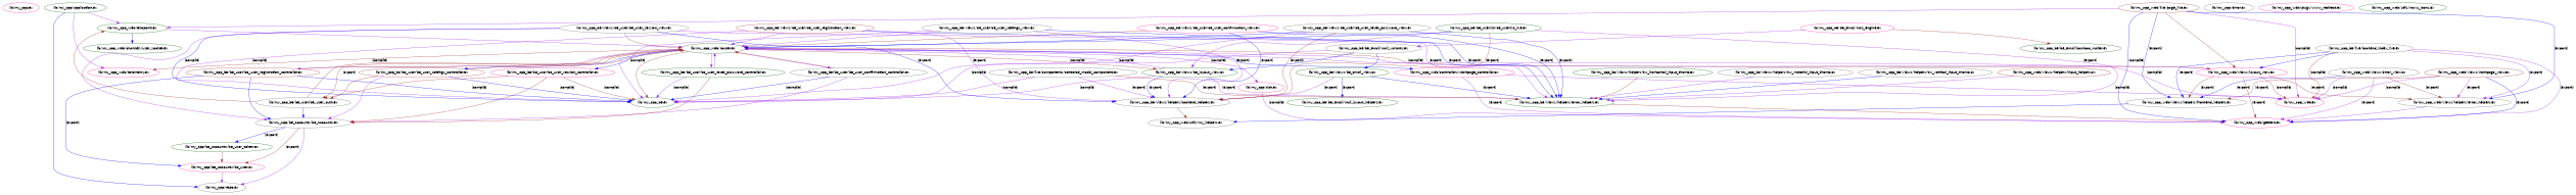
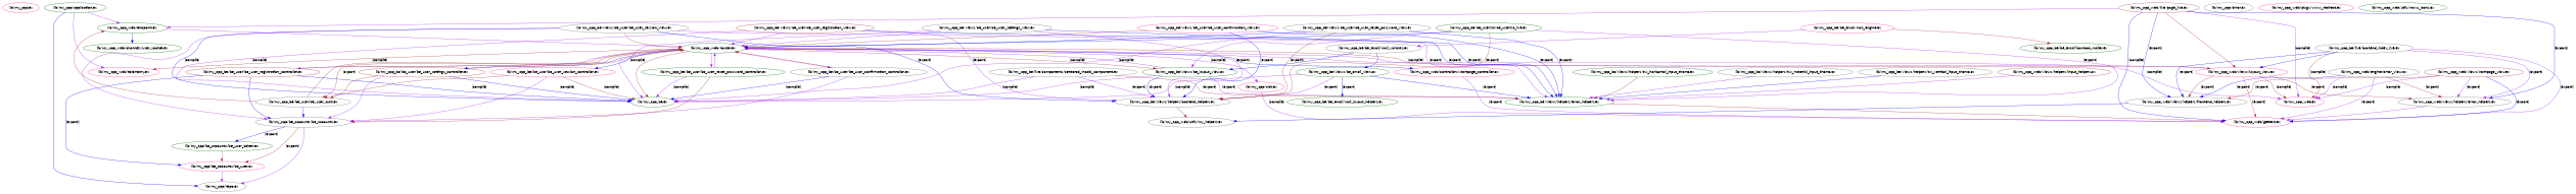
  digraph {
    fontname=Lato
    node [color=gray40 fontname=Lato]
    edge [color=purple fontname=Lato]
    "lib/my_app.ex" [color=deeppink]
    "lib/my_app/application.ex" [color=darkgreen]
    "lib/my_app/repo.ex"
    "lib/my_app_web/endpoint.ex" [color=darkgreen]
    "lib/my_app_web/telemetry.ex" [color=deeppink]
    "lib/my_app_web/channels/user_socket.ex" [color=darkgreen]
    "lib/my_app_web/router.ex" [color=darkgreen]
    "lib/my_app/cldr.ex" [color=deeppink]
    "lib/my_app_be.ex" [color=darkgreen]
    "lib/my_app_be/be_user/be_user_auth.ex"
    "lib/my_app_be/views/be_layout_view.ex" [color=darkgreen]
    "lib/my_app_be/be_user/be_user_confirmation_controller.ex"
    "lib/my_app_be/be_user/be_user_registration_controller.ex" [color=brown]
    "lib/my_app_be/be_user/be_user_reset_password_controller.ex" [color=darkgreen]
    "lib/my_app_be/be_user/be_user_session_controller.ex" [color=deeppink]
    "lib/my_app_be/be_user/be_user_settings_controller.ex" [color=brown]
    "lib/my_app_web.ex" [color=deeppink]
    "lib/my_app_web/controllers/startpage_controller.ex" [color=deeppink]
    "lib/my_app_web/views/layout_view.ex" [color=deeppink]
    "lib/my_app_web/gettext.ex" [color=deeppink]
    "lib/my_app/be_accounts/be_accounts.ex"
    "lib/my_app_be/views/helpers/backend_helpers.ex"
    "lib/my_app_be/views/helpers/error_helpers.ex" [color=darkgreen]
    "lib/my_app/be_accounts/be_user.ex" [color=deeppink]
    "lib/my_app_web/views/helpers/error_helpers.ex"
    "lib/my_app_web/views/helpers/frontend_helpers.ex"
    "lib/my_app/be_accounts/be_user_token.ex" [color=darkgreen]
    "lib/my_app_be/be_email/mail_engine.ex" [color=deeppink]
    "lib/my_app_be/be_email/bamboo_mailer.ex" [color=darkgreen]
    "lib/my_app_be/be_email/mail_variants.ex"
    "lib/my_app_be/views/be_email_view.ex" [color=darkgreen]
    "lib/my_app_be/be_email/mail_layout_helpers.ex" [color=darkgreen]
    "lib/my_app_web/utils/my_helpers.ex"
    "lib/my_app/error.ex"
    "lib/my_app_be/be_userlist/be_userlist_live.ex" [color=darkgreen]
    "lib/my_app_be/live/backend_index_live.ex"
    "lib/my_app_be/live/components/centered_modal_component.ex"
    "lib/my_app_be/views/be_user/be_user_confirmation_view.ex" [color=deeppink]
    "lib/my_app_be/views/be_user/be_user_registration_view.ex" [color=brown]
    "lib/my_app_be/views/be_user/be_user_reset_password_view.ex"
    "lib/my_app_be/views/be_user/be_user_session_view.ex"
    "lib/my_app_be/views/be_user/be_user_settings_view.ex"
    "lib/my_app_be/views/helpers/tw_horizontal_input_theme.ex" [color=darkgreen]
    "lib/my_app_be/views/helpers/tw_material_input_theme.ex"
    "lib/my_app_be/views/helpers/tw_vertical_input_theme.ex"
    "lib/my_app_web/live/page_live.ex" [color=brown]
    "lib/my_app_web/plugs/www_redirect.ex" [color=deeppink]
    "lib/my_app_web/utils/mavu_icons.ex" [color=darkgreen]
-   "lib/my_app_web/views/error_view.ex"
+   "lib/my_app_web/views/error_view.ex" [label="lib/my_app_web/engine/error_view.ex"]
    "lib/my_app_web/views/helpers/input_helpers.ex" [color=brown]
    "lib/my_app_web/views/startpage_view.ex" [color=brown]
    "lib/my_app/application.ex" -> "lib/my_app/repo.ex" [color=blue]
    "lib/my_app/application.ex" -> "lib/my_app_web/endpoint.ex"
    "lib/my_app/application.ex" -> "lib/my_app_web/telemetry.ex"
    "lib/my_app_web/endpoint.ex" -> "lib/my_app_web/channels/user_socket.ex" [color=blue]
    "lib/my_app_web/endpoint.ex" -> "lib/my_app_web/router.ex"
    "lib/my_app_web/router.ex" -> "lib/my_app_web/telemetry.ex" [color=brown label="(compile)"]
    "lib/my_app_web/router.ex" -> "lib/my_app/cldr.ex" [label="(compile)"]
    "lib/my_app_web/router.ex" -> "lib/my_app_be.ex" [color=brown]
    "lib/my_app_web/router.ex" -> "lib/my_app_be/be_user/be_user_auth.ex" [color=brown label="(export)"]
    "lib/my_app_web/router.ex" -> "lib/my_app_be/views/be_layout_view.ex" [color=brown label="(compile)"]
    "lib/my_app_web/router.ex" -> "lib/my_app_be/be_user/be_user_confirmation_controller.ex"
    "lib/my_app_web/router.ex" -> "lib/my_app_be/be_user/be_user_registration_controller.ex"
    "lib/my_app_web/router.ex" -> "lib/my_app_be/be_user/be_user_reset_password_controller.ex"
    "lib/my_app_web/router.ex" -> "lib/my_app_be/be_user/be_user_session_controller.ex" [color=blue]
    "lib/my_app_web/router.ex" -> "lib/my_app_be/be_user/be_user_settings_controller.ex" [color=blue]
    "lib/my_app_web/router.ex" -> "lib/my_app_web.ex" [label="(compile)"]
    "lib/my_app_web/router.ex" -> "lib/my_app_web/controllers/startpage_controller.ex" [color=blue]
    "lib/my_app_web/router.ex" -> "lib/my_app_web/views/layout_view.ex" [color=brown label="(compile)"]
    "lib/my_app/cldr.ex" -> "lib/my_app_web/gettext.ex" [label="(compile)"]
    "lib/my_app_be/be_user/be_user_auth.ex" -> "lib/my_app_web/endpoint.ex" [color=brown]
    "lib/my_app_be/be_user/be_user_auth.ex" -> "lib/my_app_web/router.ex" [color=brown]
    "lib/my_app_be/be_user/be_user_auth.ex" -> "lib/my_app/be_accounts/be_accounts.ex" [color=blue]
    "lib/my_app_be/views/be_layout_view.ex" -> "lib/my_app_web/router.ex"
    "lib/my_app_be/views/be_layout_view.ex" -> "lib/my_app_be.ex" [label="(compile)"]
    "lib/my_app_be/views/be_layout_view.ex" -> "lib/my_app_be/views/helpers/backend_helpers.ex" [color=blue label="(export)"]
    "lib/my_app_be/views/be_layout_view.ex" -> "lib/my_app_be/views/helpers/error_helpers.ex" [label="(export)"]
    "lib/my_app_be/be_user/be_user_confirmation_controller.ex" -> "lib/my_app_web/router.ex" [color=brown]
    "lib/my_app_be/be_user/be_user_confirmation_controller.ex" -> "lib/my_app_be.ex" [color=blue label="(compile)"]
    "lib/my_app_be/be_user/be_user_confirmation_controller.ex" -> "lib/my_app/be_accounts/be_accounts.ex"
    "lib/my_app_be/be_user/be_user_registration_controller.ex" -> "lib/my_app_web/router.ex" [color=brown]
    "lib/my_app_be/be_user/be_user_registration_controller.ex" -> "lib/my_app_be.ex" [color=blue label="(compile)"]
    "lib/my_app_be/be_user/be_user_registration_controller.ex" -> "lib/my_app/be_accounts/be_accounts.ex" [color=blue]
    "lib/my_app_be/be_user/be_user_registration_controller.ex" -> "lib/my_app/be_accounts/be_user.ex" [color=blue label="(export)"]
    "lib/my_app_be/be_user/be_user_reset_password_controller.ex" -> "lib/my_app_web/router.ex"
    "lib/my_app_be/be_user/be_user_reset_password_controller.ex" -> "lib/my_app_be.ex" [label="(compile)"]
    "lib/my_app_be/be_user/be_user_reset_password_controller.ex" -> "lib/my_app/be_accounts/be_accounts.ex" [color=brown]
    "lib/my_app_be/be_user/be_user_session_controller.ex" -> "lib/my_app_be.ex" [color=brown label="(compile)"]
    "lib/my_app_be/be_user/be_user_session_controller.ex" -> "lib/my_app_be/be_user/be_user_auth.ex" [color=brown]
-   "lib/my_app_be/be_user/be_user_session_controller.ex" -> "lib/my_app/be_accounts/be_accounts.ex" [color=brown]
+   "lib/my_app_be/be_user/be_user_session_controller.ex" -> "lib/my_app/be_accounts/be_accounts.ex"
    "lib/my_app_be/be_user/be_user_settings_controller.ex" -> "lib/my_app_web/router.ex" [color=brown]
    "lib/my_app_be/be_user/be_user_settings_controller.ex" -> "lib/my_app_be.ex" [color=blue label="(compile)"]
    "lib/my_app_be/be_user/be_user_settings_controller.ex" -> "lib/my_app_be/be_user/be_user_auth.ex" [color=brown]
    "lib/my_app_be/be_user/be_user_settings_controller.ex" -> "lib/my_app/be_accounts/be_accounts.ex"
-   "lib/my_app_web/controllers/startpage_controller.ex" -> "lib/my_app_web.ex" [label="(compile)"]
    "lib/my_app_web/controllers/startpage_controller.ex" -> "lib/my_app_web/gettext.ex" [label="(export)"]
    "lib/my_app_web/views/layout_view.ex" -> "lib/my_app_web/router.ex"
    "lib/my_app_web/views/layout_view.ex" -> "lib/my_app_web.ex" [color=brown label="(compile)"]
    "lib/my_app_web/views/layout_view.ex" -> "lib/my_app_web/gettext.ex" [color=brown label="(export)"]
    "lib/my_app_web/views/layout_view.ex" -> "lib/my_app_web/views/helpers/error_helpers.ex" [color=brown label="(export)"]
    "lib/my_app_web/views/layout_view.ex" -> "lib/my_app_web/views/helpers/frontend_helpers.ex" [color=brown label="(export)"]
    "lib/my_app/be_accounts/be_accounts.ex" -> "lib/my_app/repo.ex"
    "lib/my_app/be_accounts/be_accounts.ex" -> "lib/my_app/be_accounts/be_user.ex" [color=brown label="(export)"]
    "lib/my_app/be_accounts/be_accounts.ex" -> "lib/my_app/be_accounts/be_user_token.ex" [color=blue label="(export)"]
    "lib/my_app_be/views/helpers/backend_helpers.ex" -> "lib/my_app_web/utils/my_helpers.ex" [color=brown]
    "lib/my_app_be/views/helpers/error_helpers.ex" -> "lib/my_app_web/gettext.ex" [color=brown]
    "lib/my_app/be_accounts/be_user.ex" -> "lib/my_app/repo.ex"
    "lib/my_app_web/views/helpers/error_helpers.ex" -> "lib/my_app_web/gettext.ex"
    "lib/my_app_web/views/helpers/frontend_helpers.ex" -> "lib/my_app_web/utils/my_helpers.ex" [color=blue]
    "lib/my_app/be_accounts/be_user_token.ex" -> "lib/my_app/be_accounts/be_user.ex" [color=brown]
    "lib/my_app_be/be_email/mail_engine.ex" -> "lib/my_app_be/be_email/bamboo_mailer.ex" [color=brown]
    "lib/my_app_be/be_email/mail_engine.ex" -> "lib/my_app_be/be_email/mail_variants.ex"
    "lib/my_app_be/be_email/mail_variants.ex" -> "lib/my_app_be/views/be_layout_view.ex" [color=blue]
    "lib/my_app_be/be_email/mail_variants.ex" -> "lib/my_app_be/views/be_email_view.ex" [color=blue]
-   "lib/my_app_be/be_email/mail_variants.ex" -> "lib/my_app_be.ex" [label="(compile)"]
+   "lib/my_app_be/views/be_email_view.ex" -> "lib/my_app_be.ex" [label="(compile)"]
    "lib/my_app_be/views/be_email_view.ex" -> "lib/my_app_be/views/helpers/backend_helpers.ex" [label="(export)"]
    "lib/my_app_be/views/be_email_view.ex" -> "lib/my_app_be/views/helpers/error_helpers.ex" [color=blue label="(export)"]
    "lib/my_app_be/views/be_email_view.ex" -> "lib/my_app_be/be_email/mail_layout_helpers.ex" [color=blue label="(export)"]
    "lib/my_app_be/be_userlist/be_userlist_live.ex" -> "lib/my_app_web/router.ex" [color=blue]
    "lib/my_app_be/be_userlist/be_userlist_live.ex" -> "lib/my_app_be/views/be_layout_view.ex"
    "lib/my_app_be/be_userlist/be_userlist_live.ex" -> "lib/my_app_be/views/helpers/backend_helpers.ex" [color=brown label="(export)"]
    "lib/my_app_be/be_userlist/be_userlist_live.ex" -> "lib/my_app_be/views/helpers/error_helpers.ex" [label="(export)"]
    "lib/my_app_be/live/backend_index_live.ex" -> "lib/my_app_web.ex" [color=brown label="(compile)"]
    "lib/my_app_be/live/backend_index_live.ex" -> "lib/my_app_web/views/layout_view.ex" [color=blue]
    "lib/my_app_be/live/backend_index_live.ex" -> "lib/my_app_web/gettext.ex" [label="(export)"]
    "lib/my_app_be/live/backend_index_live.ex" -> "lib/my_app_web/views/helpers/error_helpers.ex" [label="(export)"]
    "lib/my_app_be/live/backend_index_live.ex" -> "lib/my_app_web/views/helpers/frontend_helpers.ex" [color=blue label="(export)"]
    "lib/my_app_be/live/components/centered_modal_component.ex" -> "lib/my_app_be.ex" [label="(compile)"]
    "lib/my_app_be/live/components/centered_modal_component.ex" -> "lib/my_app_be/views/helpers/backend_helpers.ex" [label="(export)"]
    "lib/my_app_be/live/components/centered_modal_component.ex" -> "lib/my_app_be/views/helpers/error_helpers.ex" [color=brown label="(export)"]
    "lib/my_app_be/views/be_user/be_user_confirmation_view.ex" -> "lib/my_app_web/router.ex" [color=brown]
    "lib/my_app_be/views/be_user/be_user_confirmation_view.ex" -> "lib/my_app_be/views/helpers/backend_helpers.ex" [color=blue label="(export)"]
    "lib/my_app_be/views/be_user/be_user_confirmation_view.ex" -> "lib/my_app_be/views/helpers/error_helpers.ex" [color=blue label="(export)"]
    "lib/my_app_be/views/be_user/be_user_registration_view.ex" -> "lib/my_app_web/router.ex"
    "lib/my_app_be/views/be_user/be_user_registration_view.ex" -> "lib/my_app_be.ex" [label="(compile)"]
    "lib/my_app_be/views/be_user/be_user_registration_view.ex" -> "lib/my_app_be/views/helpers/backend_helpers.ex" [label="(export)"]
    "lib/my_app_be/views/be_user/be_user_registration_view.ex" -> "lib/my_app_be/views/helpers/error_helpers.ex" [color=blue label="(export)"]
    "lib/my_app_be/views/be_user/be_user_reset_password_view.ex" -> "lib/my_app_web/router.ex" [color=blue]
    "lib/my_app_be/views/be_user/be_user_reset_password_view.ex" -> "lib/my_app_be.ex" [label="(compile)"]
    "lib/my_app_be/views/be_user/be_user_reset_password_view.ex" -> "lib/my_app_be/views/helpers/backend_helpers.ex" [color=brown label="(export)"]
    "lib/my_app_be/views/be_user/be_user_reset_password_view.ex" -> "lib/my_app_be/views/helpers/error_helpers.ex" [color=blue label="(export)"]
    "lib/my_app_be/views/be_user/be_user_session_view.ex" -> "lib/my_app_web/router.ex" [color=brown]
    "lib/my_app_be/views/be_user/be_user_session_view.ex" -> "lib/my_app_be.ex" [color=blue label="(compile)"]
    "lib/my_app_be/views/be_user/be_user_session_view.ex" -> "lib/my_app/be_accounts/be_accounts.ex"
    "lib/my_app_be/views/be_user/be_user_session_view.ex" -> "lib/my_app_be/views/helpers/backend_helpers.ex" [color=blue label="(export)"]
    "lib/my_app_be/views/be_user/be_user_session_view.ex" -> "lib/my_app_be/views/helpers/error_helpers.ex" [label="(export)"]
    "lib/my_app_be/views/be_user/be_user_settings_view.ex" -> "lib/my_app_web/router.ex"
    "lib/my_app_be/views/be_user/be_user_settings_view.ex" -> "lib/my_app_be.ex" [label="(compile)"]
    "lib/my_app_be/views/be_user/be_user_settings_view.ex" -> "lib/my_app_be/views/helpers/backend_helpers.ex" [label="(export)"]
    "lib/my_app_be/views/be_user/be_user_settings_view.ex" -> "lib/my_app_be/views/helpers/error_helpers.ex" [color=blue label="(export)"]
    "lib/my_app_be/views/helpers/tw_horizontal_input_theme.ex" -> "lib/my_app_be/views/helpers/error_helpers.ex" [color=brown]
    "lib/my_app_be/views/helpers/tw_material_input_theme.ex" -> "lib/my_app_be/views/helpers/error_helpers.ex"
    "lib/my_app_be/views/helpers/tw_vertical_input_theme.ex" -> "lib/my_app_be/views/helpers/error_helpers.ex" [color=blue]
    "lib/my_app_web/live/page_live.ex" -> "lib/my_app_web/endpoint.ex"
    "lib/my_app_web/live/page_live.ex" -> "lib/my_app_web.ex" [label="(compile)"]
    "lib/my_app_web/live/page_live.ex" -> "lib/my_app_web/views/layout_view.ex" [color=brown]
    "lib/my_app_web/live/page_live.ex" -> "lib/my_app_web/gettext.ex" [color=blue label="(compile)"]
    "lib/my_app_web/live/page_live.ex" -> "lib/my_app_web/views/helpers/error_helpers.ex" [color=blue label="(export)"]
    "lib/my_app_web/live/page_live.ex" -> "lib/my_app_web/views/helpers/frontend_helpers.ex" [color=blue label="(export)"]
    "lib/my_app_web/views/error_view.ex" -> "lib/my_app_web.ex" [label="(compile)"]
    "lib/my_app_web/views/error_view.ex" -> "lib/my_app_web/gettext.ex" [label="(export)"]
    "lib/my_app_web/views/error_view.ex" -> "lib/my_app_web/views/helpers/error_helpers.ex" [color=brown label="(export)"]
    "lib/my_app_web/views/error_view.ex" -> "lib/my_app_web/views/helpers/frontend_helpers.ex" [color=blue label="(export)"]
    "lib/my_app_web/views/helpers/input_helpers.ex" -> "lib/my_app_be/views/helpers/error_helpers.ex"
    "lib/my_app_web/views/startpage_view.ex" -> "lib/my_app_web.ex" [label="(compile)"]
    "lib/my_app_web/views/startpage_view.ex" -> "lib/my_app_web/gettext.ex" [color=blue label="(export)"]
    "lib/my_app_web/views/startpage_view.ex" -> "lib/my_app_web/views/helpers/error_helpers.ex" [label="(export)"]
    "lib/my_app_web/views/startpage_view.ex" -> "lib/my_app_web/views/helpers/frontend_helpers.ex" [color=brown label="(export)"]
  }
